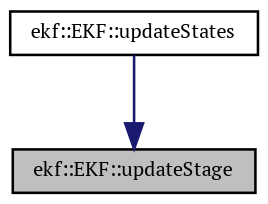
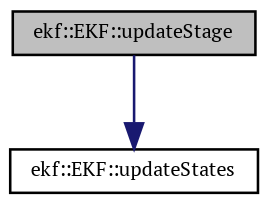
  digraph {
    rankdir=TB
    fontname="PT Serif"
    node [color=black fontname="PT Serif" fontsize=8 shape=record]
    n1 [fillcolor=grey75 fontcolor=black height=0.2 label="ekf::EKF::updateStage" style=filled width=0.4]
    n2 [height=0.2 label="ekf::EKF::updateStates" width=0.4]
-   n2 -> n1 [color=midnightblue fontname="PT Serif" fontsize=8 labelfontname=DejaVuSansMono labelfontsize=8 style=solid]
+   n1 -> n2 [color=midnightblue fontname="PT Serif" fontsize=8 labelfontname=DejaVuSansMono labelfontsize=8 style=solid]
  }
